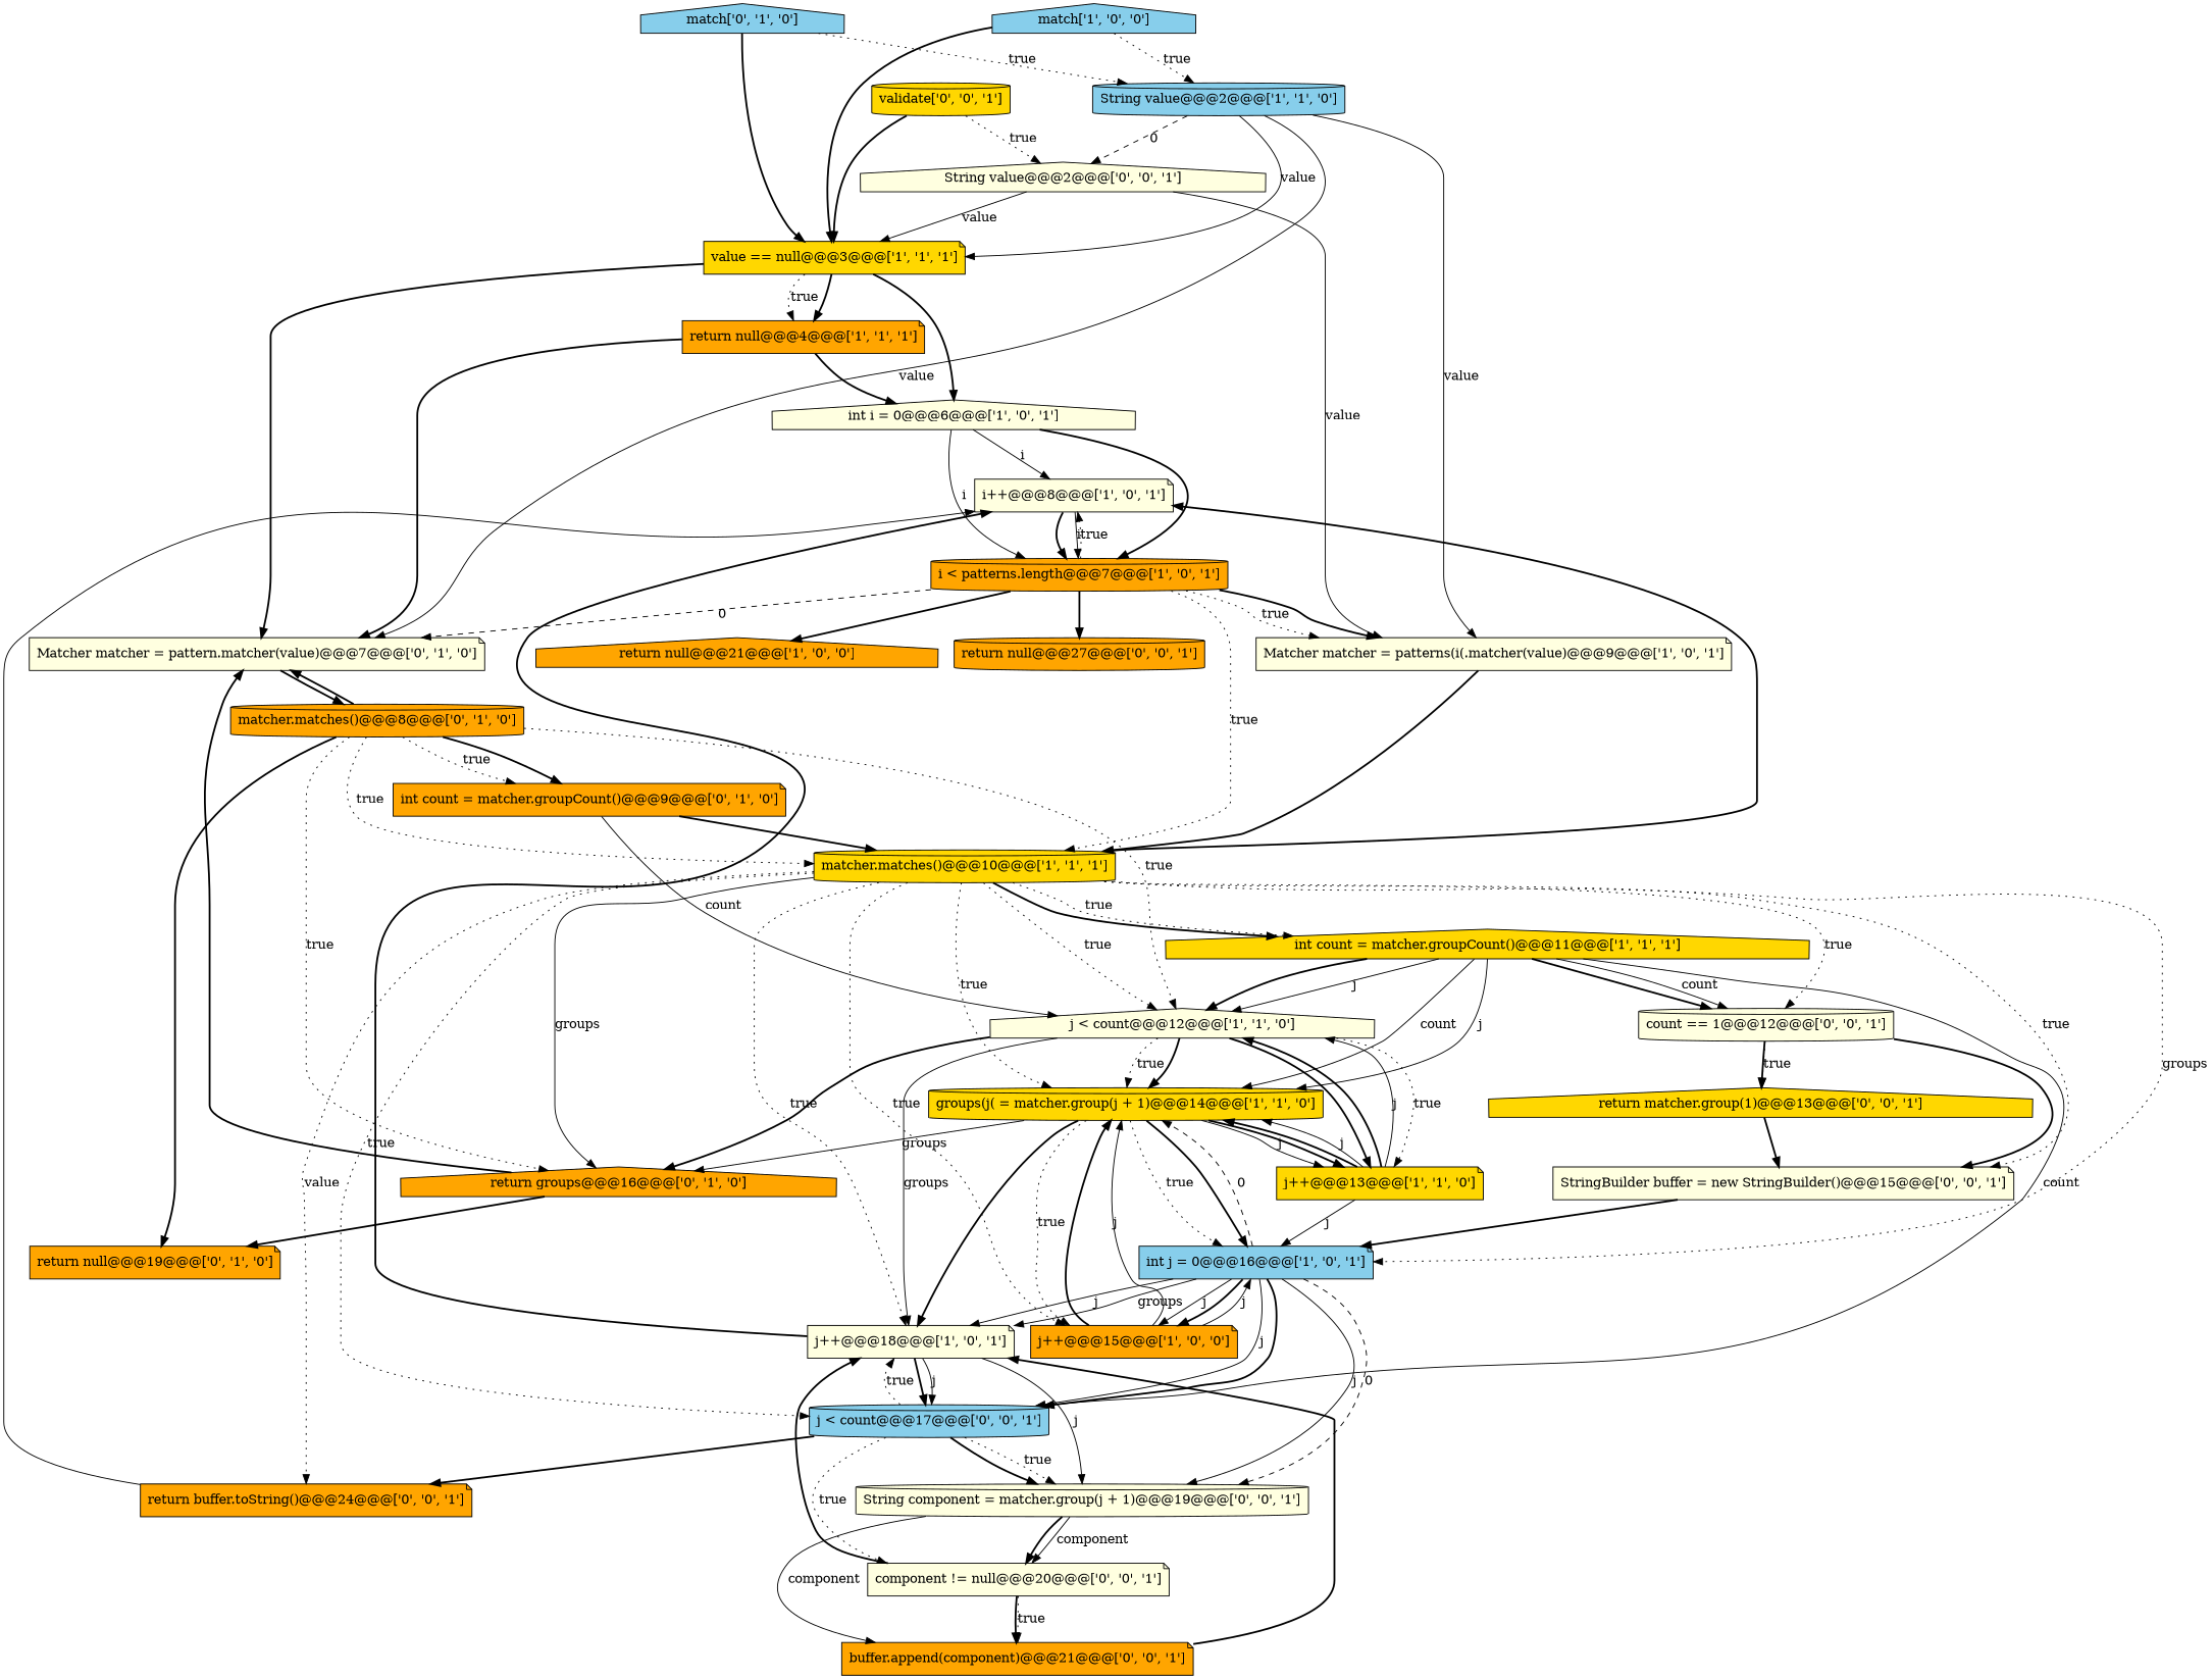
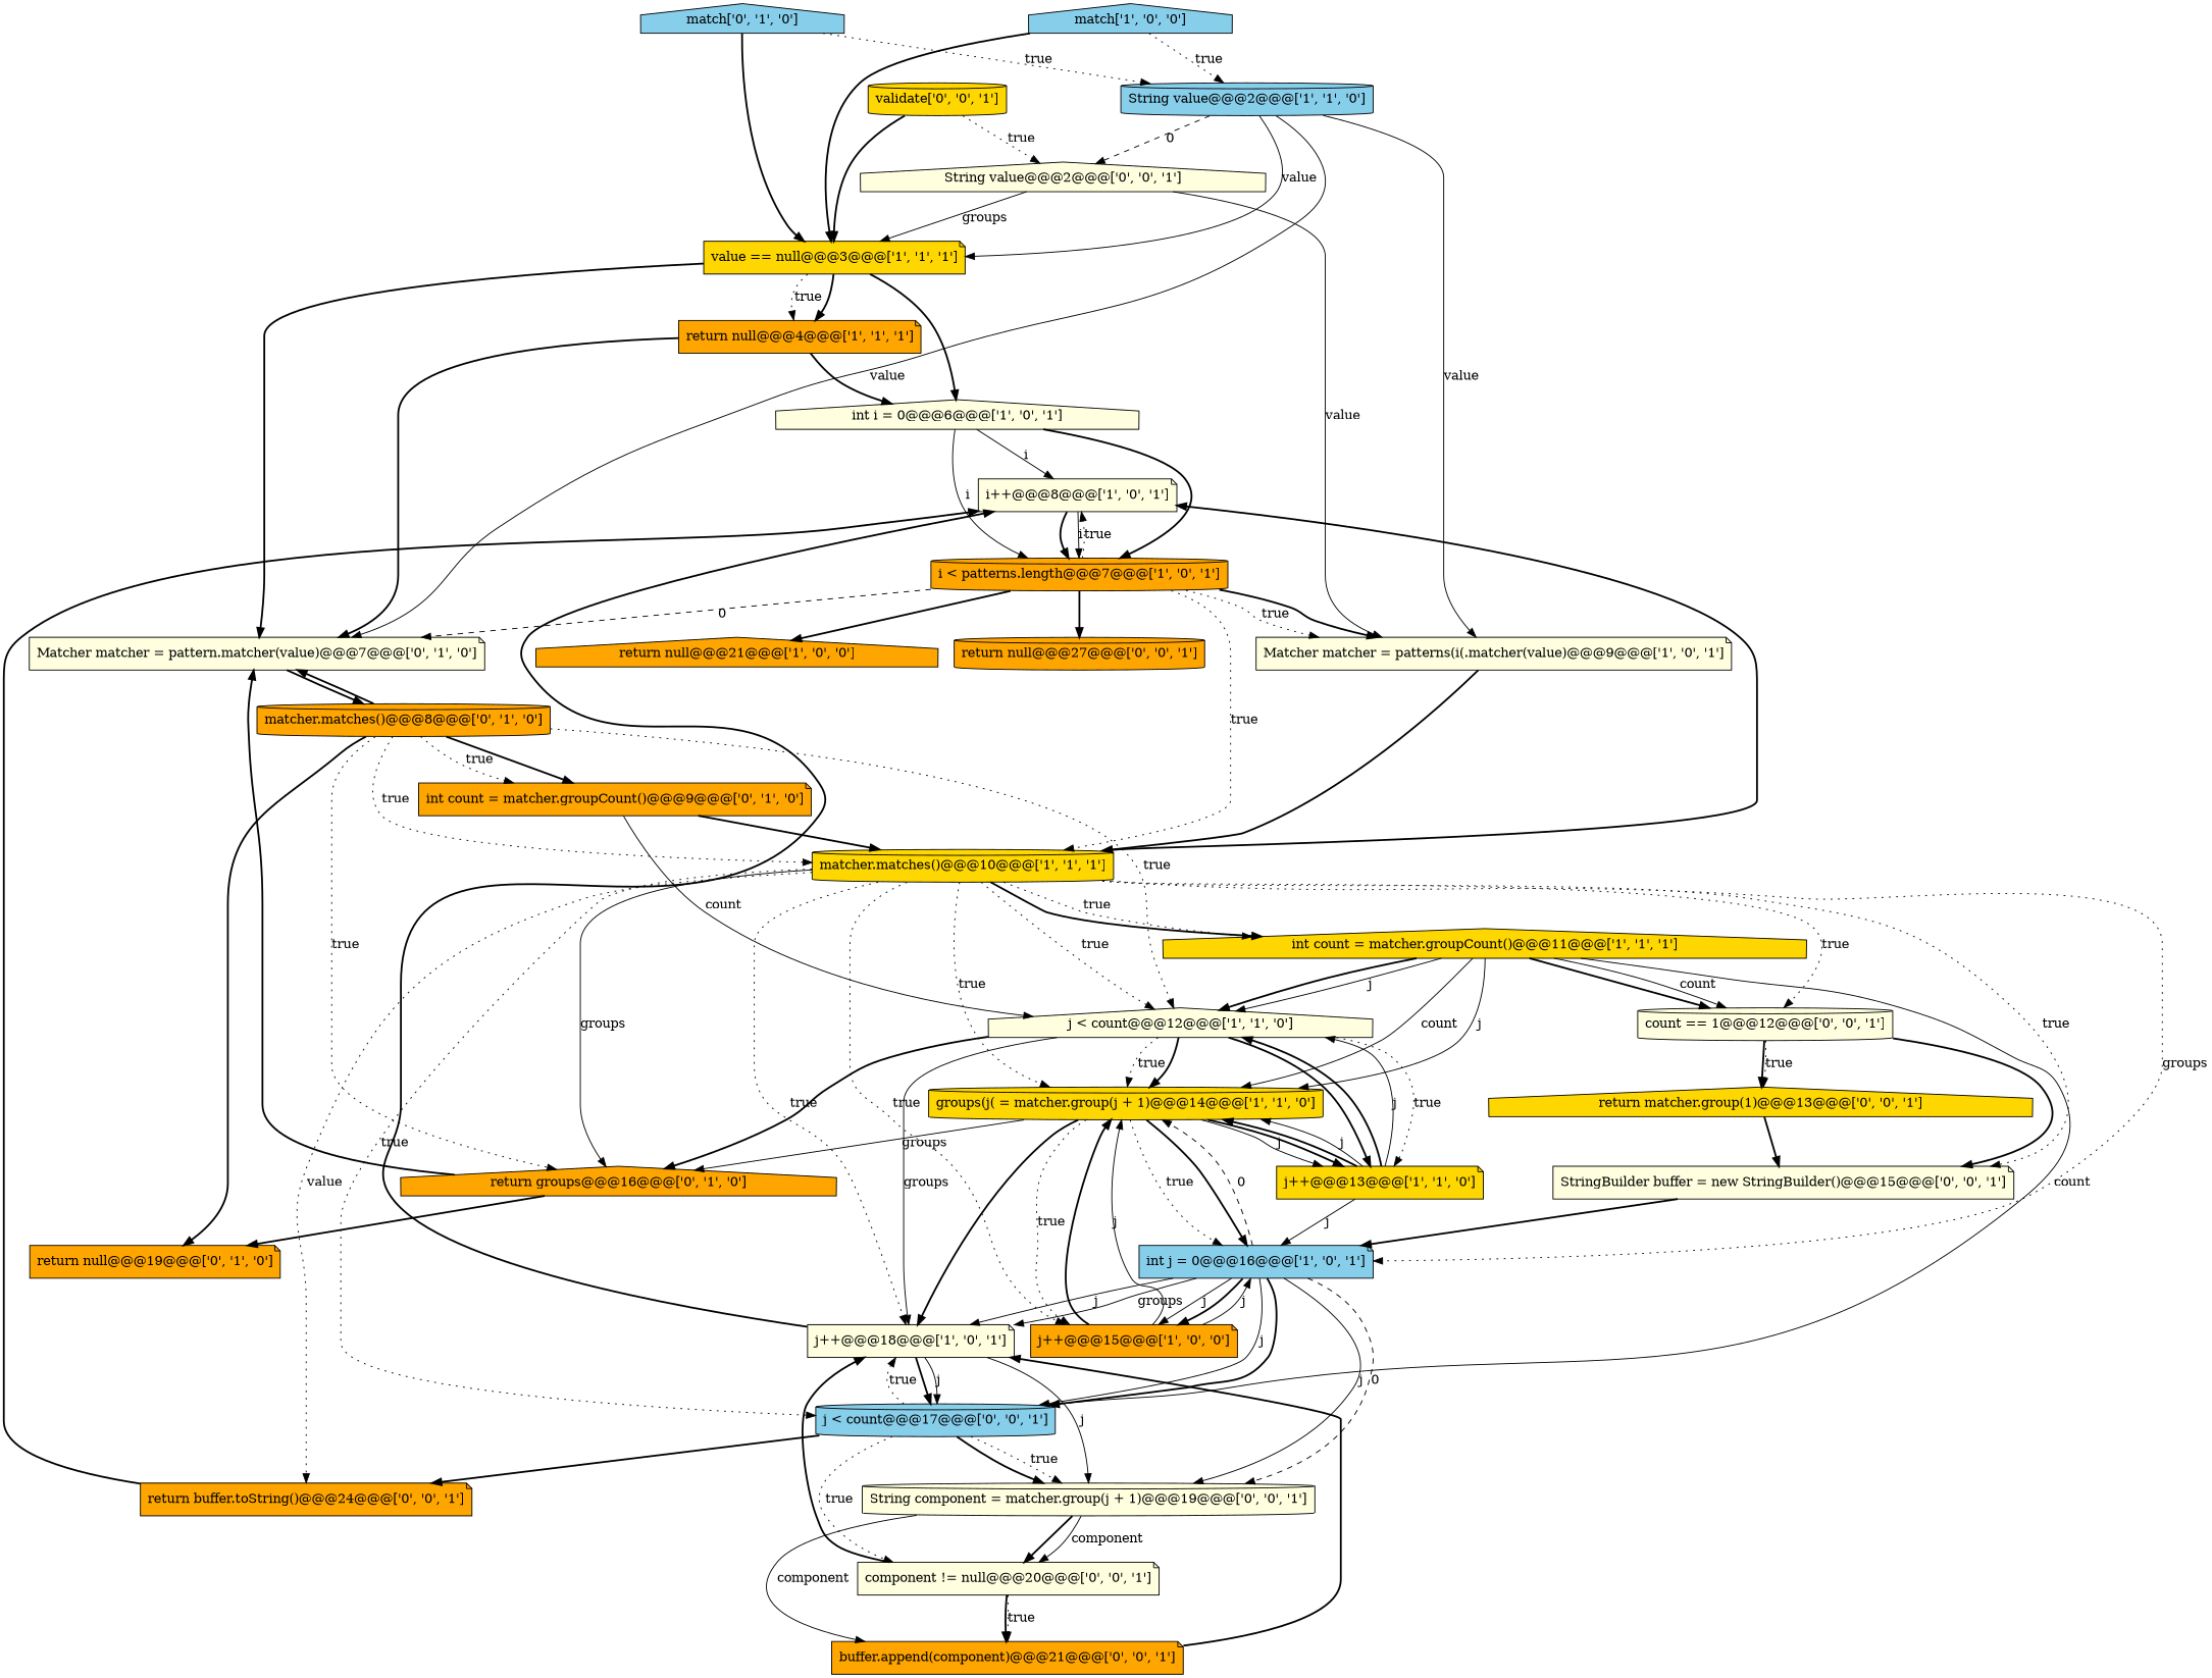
  digraph {
    node [fillcolor=orange shape=note style=filled]
    edge [style=bold]
    n1 [fillcolor=gold label="value == null@@@3@@@['1', '1', '1']"]
    n2 [label="return null@@@4@@@['1', '1', '1']"]
    n3 [fillcolor=lightyellow label="int i = 0@@@6@@@['1', '0', '1']" shape=house]
    n4 [fillcolor=lightyellow label="Matcher matcher = pattern.matcher(value)@@@7@@@['0', '1', '0']"]
    n5 [fillcolor=lightyellow label="i++@@@8@@@['1', '0', '1']"]
    n6 [label="i < patterns.length@@@7@@@['1', '0', '1']" shape=cylinder]
    n7 [label="matcher.matches()@@@8@@@['0', '1', '0']" shape=cylinder]
    n8 [label="return null@@@19@@@['0', '1', '0']"]
    n9 [label="return null@@@27@@@['0', '0', '1']" shape=cylinder]
    n10 [fillcolor=skyblue label="match['0', '1', '0']" shape=house]
    n11 [fillcolor=skyblue label="String value@@@2@@@['1', '1', '0']" shape=cylinder]
    n12 [fillcolor=lightyellow label="Matcher matcher = patterns(i(.matcher(value)@@@9@@@['1', '0', '1']"]
    n13 [fillcolor=lightyellow label="String value@@@2@@@['0', '0', '1']" shape=house]
    n14 [fillcolor=gold label="groups(j( = matcher.group(j + 1)@@@14@@@['1', '1', '0']" shape=cylinder]
    n15 [fillcolor=lightyellow label="j++@@@18@@@['1', '0', '1']"]
    n16 [fillcolor=skyblue label="int j = 0@@@16@@@['1', '0', '1']"]
    n17 [label="return groups@@@16@@@['0', '1', '0']" shape=house]
    n18 [label="j++@@@15@@@['1', '0', '0']"]
    n19 [fillcolor=gold label="j++@@@13@@@['1', '1', '0']"]
    n20 [fillcolor=skyblue label="j < count@@@17@@@['0', '0', '1']" shape=cylinder]
    n21 [fillcolor=lightyellow label="String component = matcher.group(j + 1)@@@19@@@['0', '0', '1']" shape=cylinder]
    n22 [fillcolor=lightyellow label="j < count@@@12@@@['1', '1', '0']" shape=house]
    n23 [fillcolor=gold label="matcher.matches()@@@10@@@['1', '1', '1']" shape=cylinder]
    n24 [label="return buffer.toString()@@@24@@@['0', '0', '1']"]
    n25 [fillcolor=gold label="int count = matcher.groupCount()@@@11@@@['1', '1', '1']" shape=house]
    n26 [fillcolor=lightyellow label="count == 1@@@12@@@['0', '0', '1']" shape=cylinder]
    n27 [fillcolor=lightyellow label="StringBuilder buffer = new StringBuilder()@@@15@@@['0', '0', '1']"]
    n28 [fillcolor=lightyellow label="component != null@@@20@@@['0', '0', '1']"]
    n29 [label="buffer.append(component)@@@21@@@['0', '0', '1']"]
    n30 [fillcolor=gold label="return matcher.group(1)@@@13@@@['0', '0', '1']" shape=house]
    n31 [label="int count = matcher.groupCount()@@@9@@@['0', '1', '0']"]
    n32 [fillcolor=skyblue label="match['1', '0', '0']" shape=house]
    n33 [fillcolor=gold label="validate['0', '0', '1']" shape=cylinder]
    n34 [label="return null@@@21@@@['1', '0', '0']" shape=house]
    n1 -> n2
    n1 -> n2 [label=true style=dotted]
    n1 -> n3
    n1 -> n4
    n2 -> n3
    n2 -> n4
    n3 -> n5 [label=i style=solid]
    n3 -> n6
    n3 -> n6 [label=i style=solid]
    n4 -> n7
    n5 -> n6
    n5 -> n6 [label=i style=solid]
    n6 -> n4 [label=0 style=dashed]
    n6 -> n5 [label=true style=dotted]
    n6 -> n9
    n6 -> n12 [label=true style=dotted]
    n6 -> n12
    n6 -> n23 [label=true style=dotted]
    n6 -> n34
    n7 -> n4
    n7 -> n8
    n7 -> n17 [label=true style=dotted]
    n7 -> n22 [label=true style=dotted]
    n7 -> n23 [label=true style=dotted]
    n7 -> n31
    n7 -> n31 [label=true style=dotted]
    n10 -> n1
    n10 -> n11 [label=true style=dotted]
    n11 -> n1 [label=value style=solid]
    n11 -> n4 [label=value style=solid]
    n11 -> n12 [label=value style=solid]
    n11 -> n13 [label=0 style=dashed]
    n12 -> n23
-   n13 -> n1 [label=value style=solid]
+   n13 -> n1 [label=groups style=solid]
    n13 -> n12 [label=value style=solid]
    n14 -> n15
    n14 -> n16 [label=true style=dotted]
    n14 -> n16
    n14 -> n17 [label=groups style=solid]
    n14 -> n18 [label=true style=dotted]
    n14 -> n19 [label=j style=solid]
    n14 -> n19
    n15 -> n5
    n15 -> n20
    n15 -> n20 [label=j style=solid]
    n15 -> n21 [label=j style=solid]
    n16 -> n14 [label=0 style=dashed]
    n16 -> n15 [label=j style=solid]
    n16 -> n15 [label=groups style=solid]
    n16 -> n18 [label=j style=solid]
    n16 -> n18
    n16 -> n20 [label=j style=solid]
    n16 -> n20
    n16 -> n21 [label=j style=solid]
    n16 -> n21 [label=0 style=dashed]
    n17 -> n4
    n17 -> n8
    n18 -> n14
    n18 -> n14 [label=j style=solid]
    n18 -> n16 [label=j style=solid]
    n19 -> n14 [label=j style=solid]
    n19 -> n14
    n19 -> n16 [label=j style=solid]
    n19 -> n22
    n19 -> n22 [label=j style=solid]
    n20 -> n15 [label=true style=dotted]
    n20 -> n21
    n20 -> n21 [label=true style=dotted]
    n20 -> n24
    n20 -> n28 [label=true style=dotted]
    n21 -> n28
    n21 -> n28 [label=component style=solid]
    n21 -> n29 [label=component style=solid]
    n22 -> n14 [label=true style=dotted]
    n22 -> n14
    n22 -> n15 [label=groups style=solid]
    n22 -> n17
    n22 -> n19
    n22 -> n19 [label=true style=dotted]
    n23 -> n5
    n23 -> n14 [label=true style=dotted]
    n23 -> n15 [label=true style=dotted]
    n23 -> n16 [label=groups style=dotted]
    n23 -> n17 [label=groups style=solid]
    n23 -> n18 [label=true style=dotted]
    n23 -> n20 [label=true style=dotted]
    n23 -> n22 [label=true style=dotted]
    n23 -> n24 [label=value style=dotted]
    n23 -> n25 [label=true style=dotted]
    n23 -> n25
    n23 -> n26 [label=true style=dotted]
    n23 -> n27 [label=true style=dotted]
-   n24 -> n5 [style=solid]
+   n24 -> n5
    n25 -> n14 [label=count style=solid]
    n25 -> n14 [label=j style=solid]
    n25 -> n20 [label=count style=solid]
    n25 -> n22
    n25 -> n22 [label=j style=solid]
    n25 -> n26
    n25 -> n26 [label=count style=solid]
    n26 -> n27
    n26 -> n30 [label=true style=dotted]
    n26 -> n30
    n27 -> n16
    n28 -> n15
    n28 -> n29
    n28 -> n29 [label=true style=dotted]
    n29 -> n15
    n30 -> n27
    n31 -> n22 [label=count style=solid]
    n31 -> n23
    n32 -> n1
    n32 -> n11 [label=true style=dotted]
    n33 -> n1
    n33 -> n13 [label=true style=dotted]
  }
